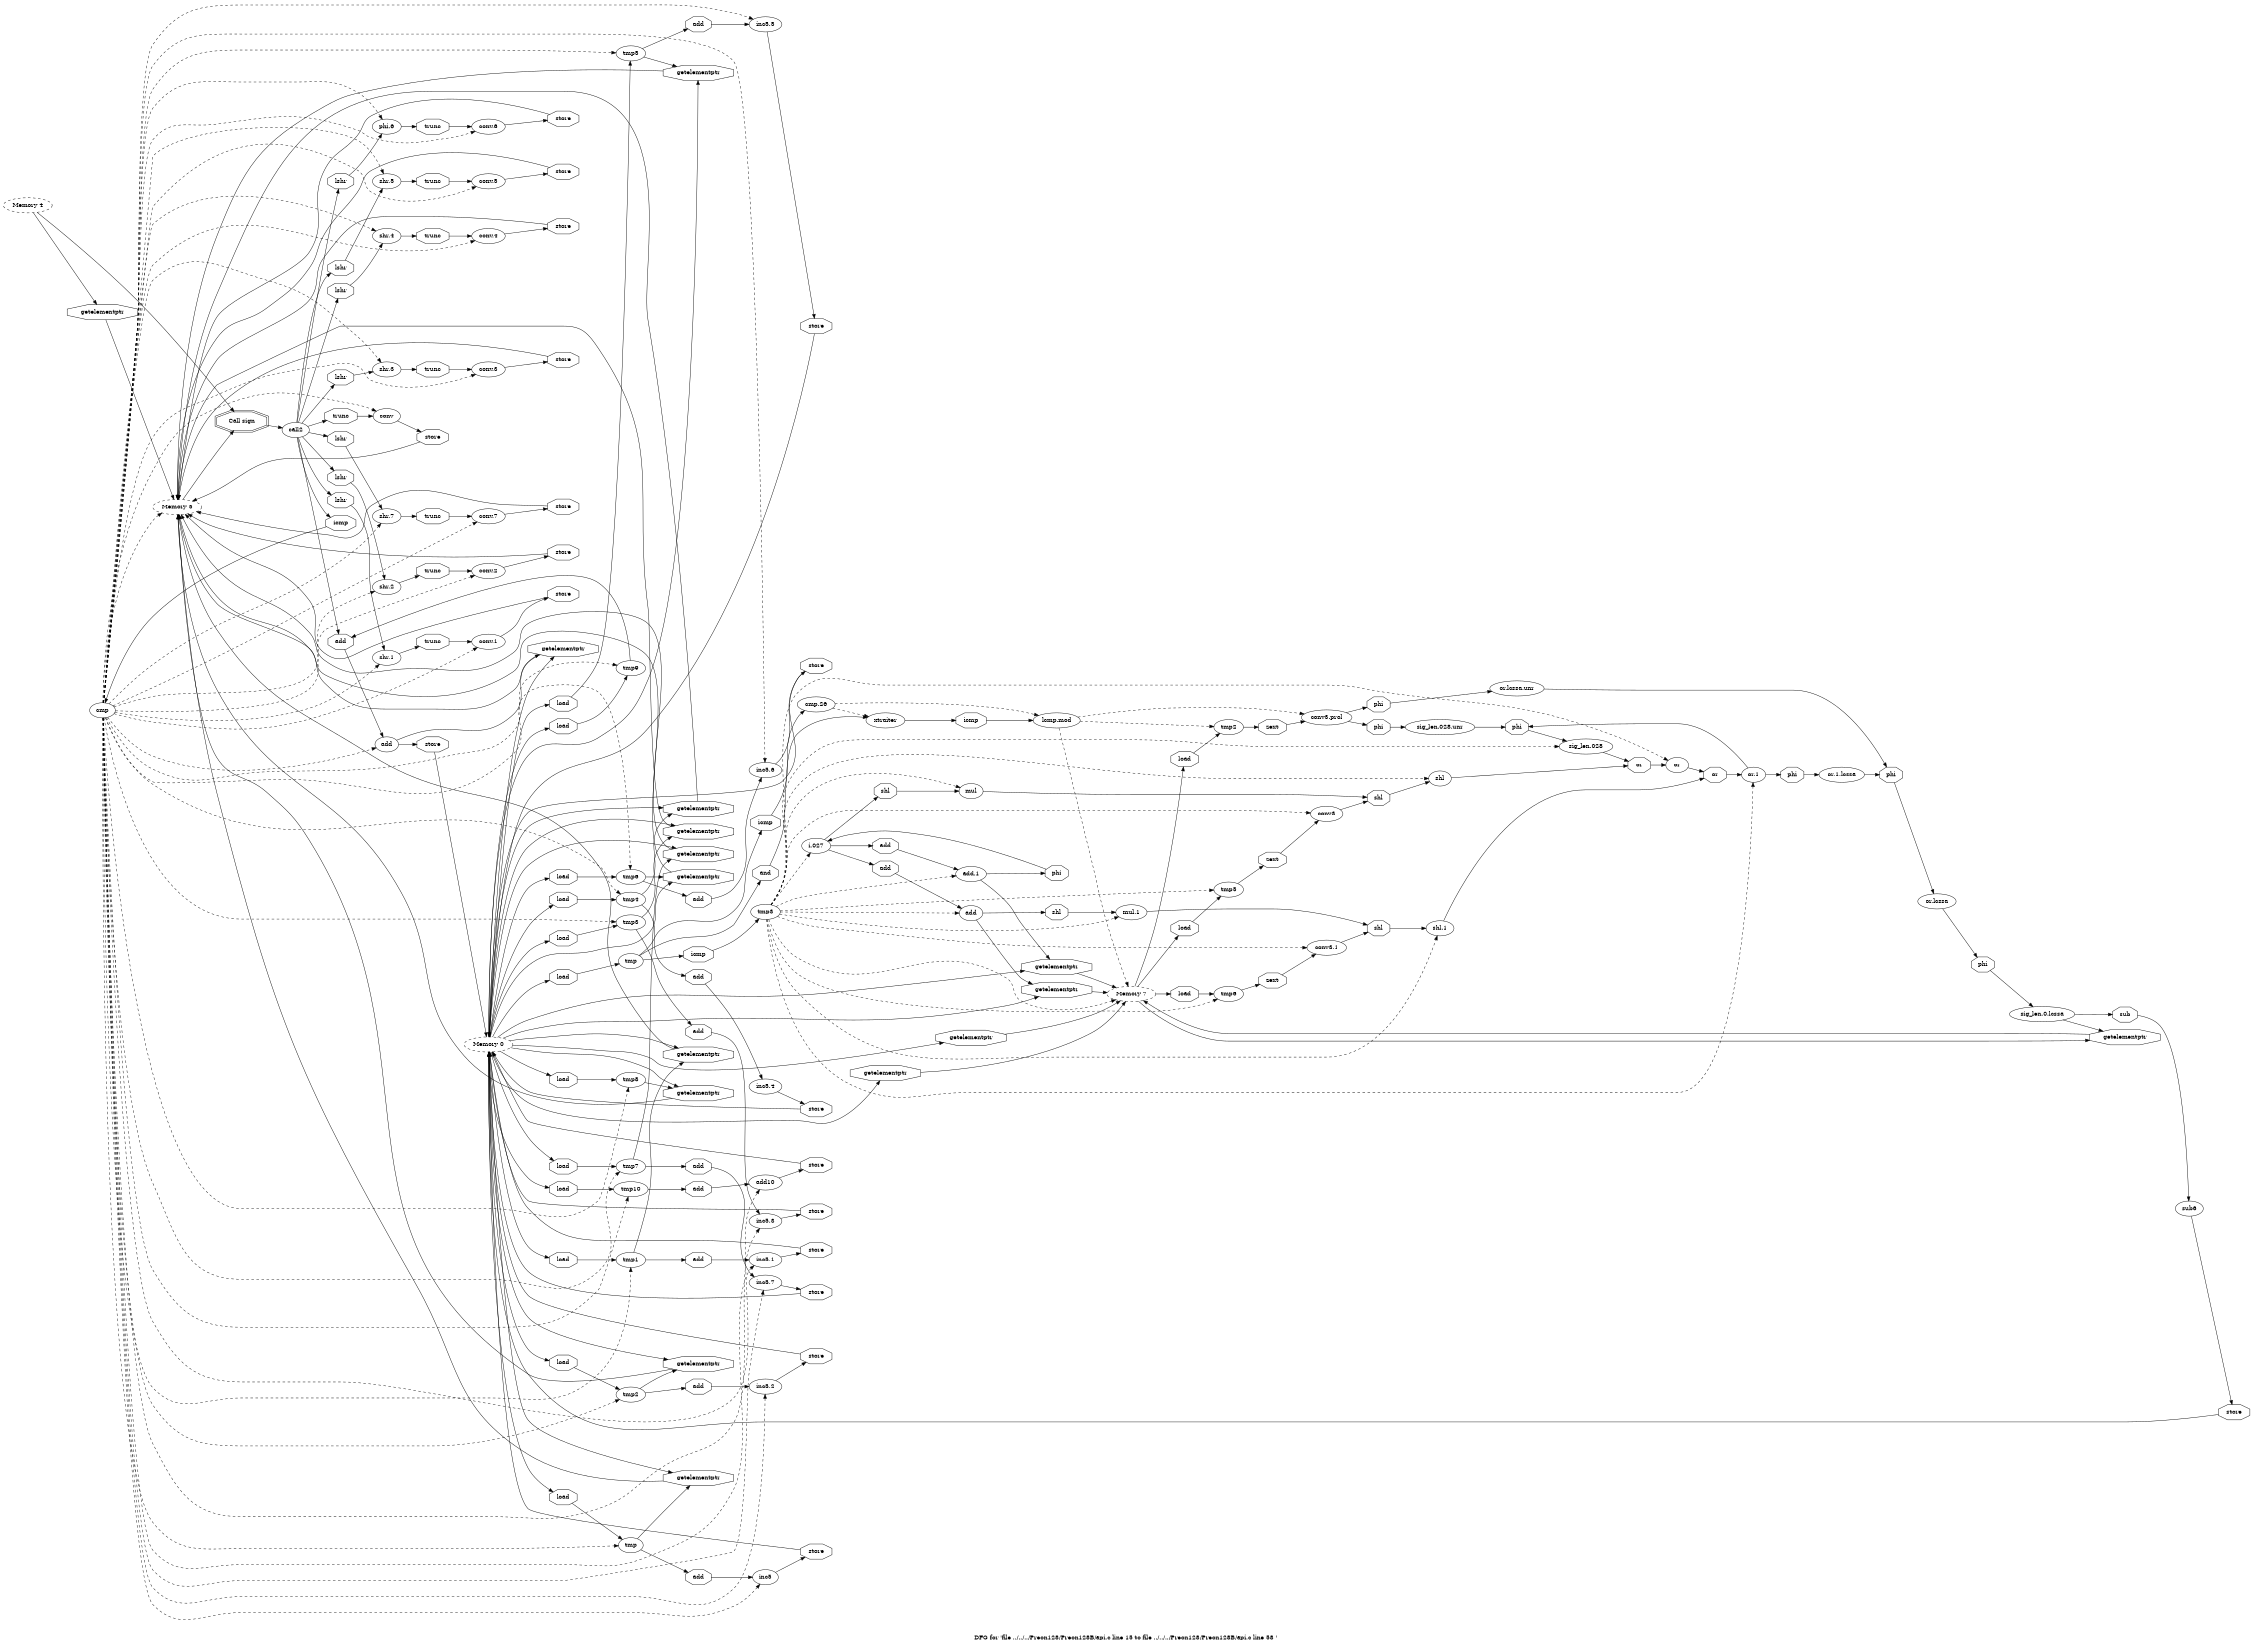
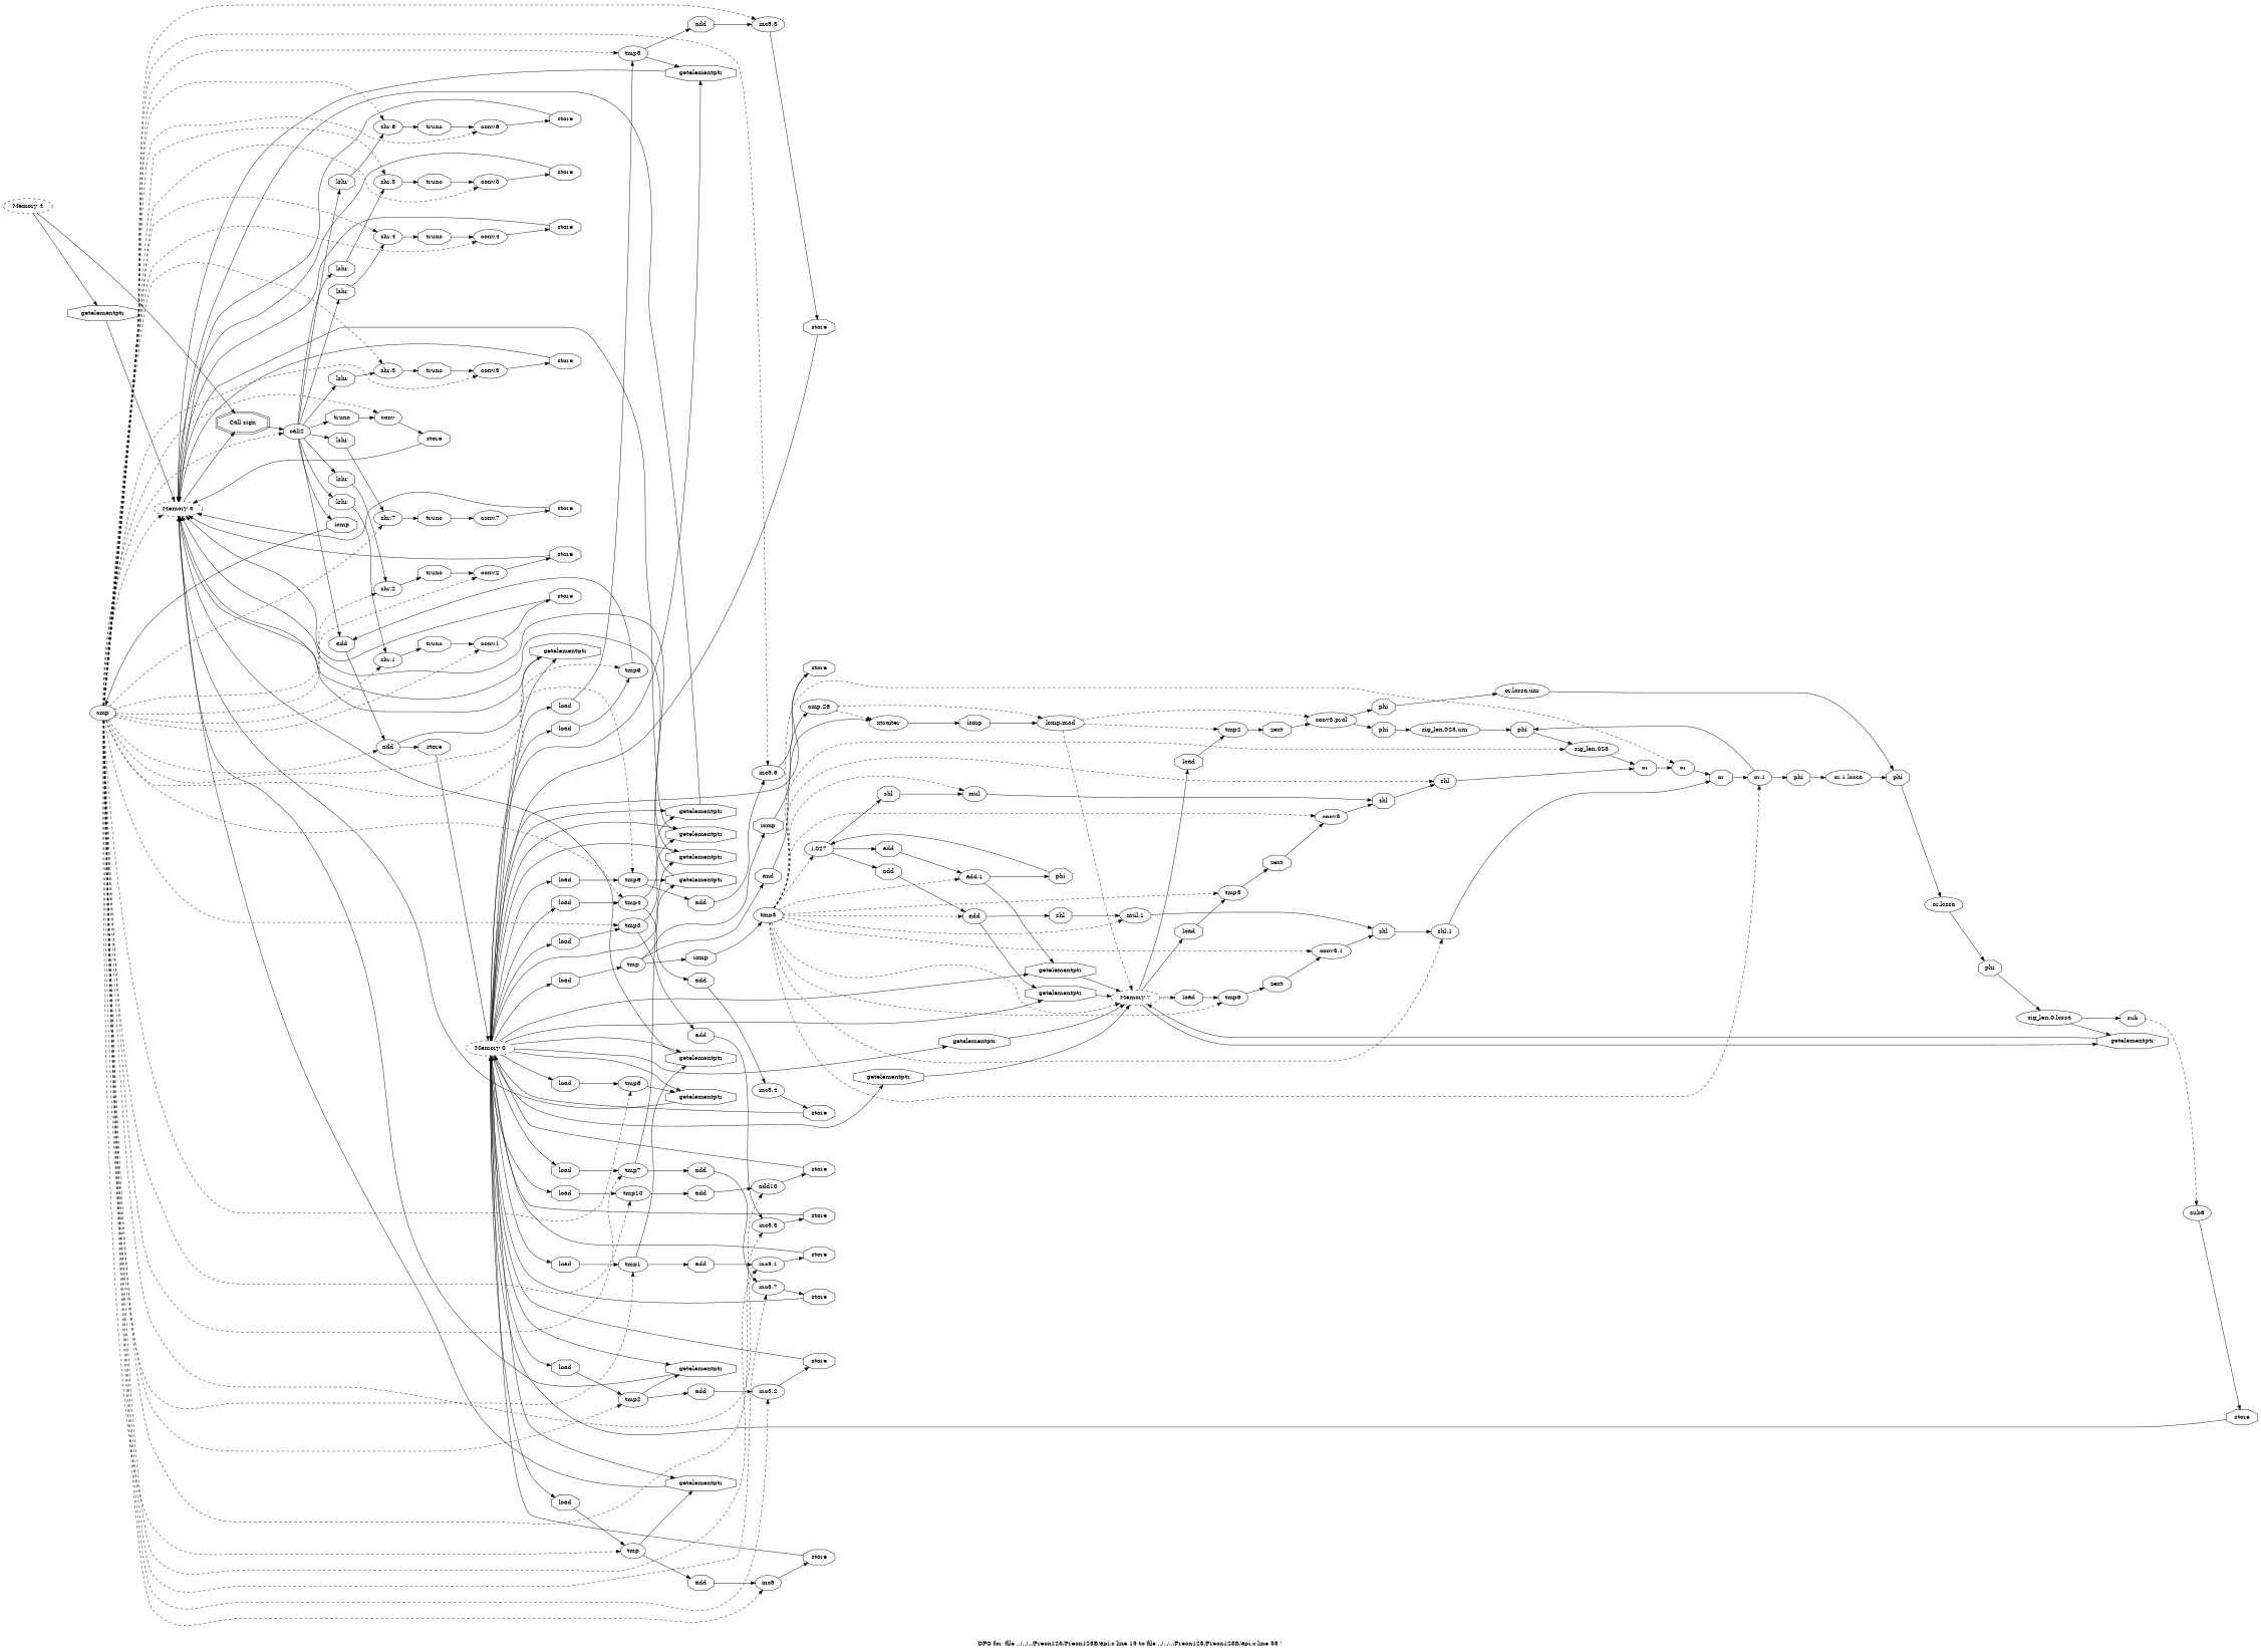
  digraph {
    label="DFG for 'file ../../../Preon128/Preon128B/api.c line 15 to file ../../../Preon128/Preon128B/api.c line 58 ' "
    rankdir=LR
    node [shape=octagon style=solid]
    n1 [label=cmp shape=ellipse]
    n2 [label="Memory 5" shape=ellipse style=dashed]
    n3 [label=add10 shape=ellipse]
    n4 [label=tmp5 shape=ellipse]
    n5 [label="shr.4" shape=ellipse]
    n6 [label="inc5.5" shape=ellipse]
    n7 [label="shr.5" shape=ellipse]
    n8 [label=tmp1 shape=ellipse]
    n9 [label=tmp8 shape=ellipse]
-   n10 [label="phi.6" shape=ellipse]
+   n10 [label="shr.6" shape=ellipse]
    n11 [label="conv.6" shape=ellipse]
    n12 [label=tmp3 shape=ellipse]
    n13 [label="conv.5" shape=ellipse]
    n14 [label=tmp6 shape=ellipse]
    n15 [label=tmp shape=ellipse]
    n16 [label="inc5.6" shape=ellipse]
    n17 [label="conv.4" shape=ellipse]
    n18 [label="conv.3" shape=ellipse]
    n19 [label="shr.7" shape=ellipse]
    n20 [label="inc5.1" shape=ellipse]
    n21 [label=tmp9 shape=ellipse]
    n22 [label="conv.2" shape=ellipse]
    n23 [label="conv.7" shape=ellipse]
    n24 [label=tmp2 shape=ellipse]
    n25 [label=tmp10 shape=ellipse]
    n26 [label="inc5.2" shape=ellipse]
    n27 [label=tmp7 shape=ellipse]
    n28 [label="inc5.3" shape=ellipse]
    n29 [label=add shape=ellipse]
    n30 [label=inc5 shape=ellipse]
    n31 [label="conv.1" shape=ellipse]
    n32 [label=tmp4 shape=ellipse]
    n33 [label="inc5.7" shape=ellipse]
    n34 [label="shr.2" shape=ellipse]
    n35 [label=conv shape=ellipse]
    n36 [label="shr.3" shape=ellipse]
    n37 [label="shr.1" shape=ellipse]
    n38 [label="Call sign" shape=doubleoctagon]
    n39 [label=store]
    n40 [label=getelementptr]
    n41 [label=add]
    n42 [label=trunc]
    n43 [label=store]
    n44 [label=trunc]
    n45 [label=getelementptr]
    n46 [label=add]
    n47 [label=getelementptr]
    n48 [label=trunc]
    n49 [label=store]
    n50 [label=getelementptr]
    n51 [label=add]
    n52 [label=store]
    n53 [label=getelementptr]
    n54 [label=add]
    n55 [label=getelementptr]
    n56 [label=add]
    n57 [label=store]
    n58 [label=store]
    n59 [label=store]
    n60 [label=trunc]
    n61 [label=store]
    n62 [label=add]
    n63 [label=store]
    n64 [label=store]
    n65 [label=getelementptr]
    n66 [label=add]
    n67 [label=add]
    n68 [label=store]
    n69 [label=getelementptr]
    n70 [label=add]
    n71 [label=store]
    n72 [label=getelementptr]
    n73 [label=store]
    n74 [label=store]
    n75 [label=store]
    n76 [label=getelementptr]
    n77 [label=add]
    n78 [label=store]
    n79 [label=trunc]
    n80 [label=store]
    n81 [label=trunc]
    n82 [label="inc5.4" shape=ellipse]
    n83 [label=store]
    n84 [label=trunc]
    n85 [label=call2 shape=ellipse]
    n86 [label="Memory 0" shape=ellipse style=dashed]
    n87 [label=lshr]
    n88 [label=trunc]
    n89 [label=lshr]
    n90 [label=lshr]
    n91 [label=lshr]
    n92 [label=lshr]
    n93 [label=lshr]
    n94 [label=icmp]
    n95 [label=lshr]
    n96 [label="Memory 4" shape=ellipse style=dashed]
    n97 [label=getelementptr]
    n98 [label=load]
    n99 [label=load]
    n100 [label=load]
    n101 [label=load]
    n102 [label=getelementptr]
    n103 [label=load]
    n104 [label=load]
    n105 [label=getelementptr]
    n106 [label=load]
    n107 [label=load]
    n108 [label=load]
    n109 [label=load]
    n110 [label=load]
    n111 [label=getelementptr]
    n112 [label=getelementptr]
    n113 [label=load]
    n114 [label="Memory 7" shape=ellipse style=dashed]
    n115 [label=tmp shape=ellipse]
    n116 [label=load]
    n117 [label=load]
    n118 [label=getelementptr]
    n119 [label=load]
    n120 [label=and]
    n121 [label=icmp]
    n122 [label=icmp]
    n123 [label="shl.1" shape=ellipse]
    n124 [label=or]
    n125 [label="or.1" shape=ellipse]
    n126 [label=phi]
    n127 [label=phi]
    n128 [label=shl]
    n129 [label="conv3.prol" shape=ellipse]
    n130 [label=phi]
    n131 [label=phi]
    n132 [label="or.lcssa.unr" shape=ellipse]
    n133 [label="sig_len.028.unr" shape=ellipse]
    n134 [label=phi]
    n135 [label=zext]
    n136 [label=shl]
    n137 [label=shl shape=ellipse]
    n138 [label=or]
    n139 [label=or shape=ellipse]
    n140 [label=conv3 shape=ellipse]
    n141 [label=zext]
    n142 [label="or.lcssa" shape=ellipse]
    n143 [label=phi]
    n144 [label=sub6 shape=ellipse]
    n145 [label=store]
    n146 [label=sub]
    n147 [label="sig_len.028" shape=ellipse]
    n148 [label="sig_len.0.lcssa" shape=ellipse]
    n149 [label=tmp2 shape=ellipse]
    n150 [label="conv3.1" shape=ellipse]
    n151 [label=zext]
    n152 [label=phi]
    n153 [label="i.027" shape=ellipse]
    n154 [label=add]
    n155 [label=shl]
    n156 [label=add]
    n157 [label="add.1" shape=ellipse]
    n158 [label=mul shape=ellipse]
    n159 [label=add shape=ellipse]
    n160 [label="mul.1" shape=ellipse]
    n161 [label=xtraiter shape=ellipse]
    n162 [label=icmp]
    n163 [label="lcmp.mod" shape=ellipse]
    n164 [label=shl]
    n165 [label=tmp5 shape=ellipse]
    n166 [label=tmp6 shape=ellipse]
    n167 [label=tmp3 shape=ellipse]
    n168 [label="or.1.lcssa" shape=ellipse]
    n169 [label="cmp.26" shape=ellipse]
    n1 -> n2 [style=dashed]
    n1 -> n3 [style=dashed]
    n1 -> n4 [style=dashed]
    n1 -> n5 [style=dashed]
    n1 -> n6 [style=dashed]
    n1 -> n7 [style=dashed]
    n1 -> n8 [style=dashed]
    n1 -> n9 [style=dashed]
    n1 -> n10 [style=dashed]
    n1 -> n11 [style=dashed]
    n1 -> n12 [style=dashed]
    n1 -> n13 [style=dashed]
    n1 -> n14 [style=dashed]
    n1 -> n15 [style=dashed]
    n1 -> n16 [style=dashed]
    n1 -> n17 [style=dashed]
    n1 -> n18 [style=dashed]
    n1 -> n19 [style=dashed]
    n1 -> n20 [style=dashed]
    n1 -> n21 [style=dashed]
    n1 -> n22 [style=dashed]
-   n1 -> n23 [style=dashed]
+   n1 -> n85 [style=dashed]
    n1 -> n24 [style=dashed]
    n1 -> n25 [style=dashed]
    n1 -> n26 [style=dashed]
    n1 -> n27 [style=dashed]
    n1 -> n28 [style=dashed]
    n1 -> n29 [style=dashed]
    n1 -> n30 [style=dashed]
    n1 -> n31 [style=dashed]
    n1 -> n32 [style=dashed]
    n1 -> n33 [style=dashed]
    n1 -> n34 [style=dashed]
    n1 -> n35 [style=dashed]
    n1 -> n36 [style=dashed]
    n1 -> n37 [style=dashed]
    n2 -> n38
    n3 -> n39
    n4 -> n40
    n4 -> n41
    n5 -> n42
    n6 -> n43
    n7 -> n44
    n8 -> n45
    n8 -> n46
    n9 -> n47
    n10 -> n48
    n11 -> n49
    n12 -> n50
    n12 -> n51
    n13 -> n52
    n14 -> n53
    n14 -> n54
    n15 -> n55
    n15 -> n56
    n16 -> n57
    n17 -> n58
    n18 -> n59
    n19 -> n60
    n20 -> n61
    n21 -> n62
    n22 -> n63
    n23 -> n64
    n24 -> n65
    n24 -> n66
    n25 -> n67
    n26 -> n68
    n27 -> n69
    n27 -> n70
    n28 -> n71
    n29 -> n72
    n29 -> n73
    n30 -> n74
    n31 -> n75
    n32 -> n76
    n32 -> n77
    n33 -> n78
    n34 -> n79
    n35 -> n80
    n36 -> n81
    n37 -> n84
    n38 -> n85
    n39 -> n86
    n40 -> n2
    n41 -> n6
    n42 -> n17
    n43 -> n86
    n44 -> n13
    n45 -> n2
    n46 -> n20
    n47 -> n2
    n48 -> n11
    n49 -> n2
    n50 -> n2
    n51 -> n28
    n52 -> n2
    n53 -> n2
    n54 -> n16
    n55 -> n2
    n56 -> n30
    n57 -> n86
    n58 -> n2
    n59 -> n2
    n60 -> n23
    n61 -> n86
    n62 -> n29
    n63 -> n2
    n64 -> n2
    n65 -> n2
    n66 -> n26
    n67 -> n3
    n68 -> n86
    n69 -> n2
    n70 -> n33
    n71 -> n86
    n72 -> n2
    n73 -> n86
    n74 -> n86
    n75 -> n2
    n76 -> n2
    n77 -> n82
    n78 -> n86
    n79 -> n22
    n80 -> n2
    n81 -> n18
    n82 -> n83
    n83 -> n86
    n84 -> n31
    n85 -> n62
    n85 -> n87
    n85 -> n88
    n85 -> n89
    n85 -> n90
    n85 -> n91
    n85 -> n92
    n85 -> n93
    n85 -> n94
    n85 -> n95
    n86 -> n40
    n86 -> n45
    n86 -> n47
    n86 -> n50
    n86 -> n53
    n86 -> n55
    n86 -> n65
    n86 -> n69
    n86 -> n72
    n86 -> n76
    n86 -> n98
    n86 -> n99
    n86 -> n100
    n86 -> n101
    n86 -> n102
    n86 -> n103
    n86 -> n104
    n86 -> n105
    n86 -> n106
    n86 -> n107
    n86 -> n108
    n86 -> n109
    n86 -> n110
    n86 -> n111
    n86 -> n112
    n86 -> n113
    n87 -> n5
    n88 -> n35
    n89 -> n10
    n90 -> n19
    n91 -> n36
    n92 -> n7
    n93 -> n37
    n94 -> n1
    n95 -> n34
    n96 -> n38
    n96 -> n97
    n97 -> n2
    n98 -> n4
    n99 -> n9
    n100 -> n8
    n101 -> n14
    n102 -> n114
    n103 -> n24
    n104 -> n21
    n105 -> n114
    n106 -> n15
    n107 -> n25
    n108 -> n12
    n109 -> n27
    n110 -> n115
    n111 -> n114
    n112 -> n114
    n113 -> n32
    n114 -> n116
    n114 -> n117
    n114 -> n118
    n114 -> n119
    n115 -> n120
    n115 -> n121
    n115 -> n122
    n116 -> n149
    n117 -> n165
    n118 -> n114
    n119 -> n166
    n120 -> n161
    n121 -> n167
    n122 -> n169
    n123 -> n124
    n124 -> n125
    n125 -> n126
    n125 -> n127
    n126 -> n147
    n127 -> n168
    n128 -> n123
    n129 -> n130
    n129 -> n131
    n130 -> n132
    n131 -> n133
    n132 -> n134
    n133 -> n126
    n134 -> n142
    n135 -> n129
    n136 -> n137
    n137 -> n138
    n138 -> n139
    n139 -> n124
    n140 -> n136
    n141 -> n140
    n142 -> n143
    n143 -> n148
    n144 -> n145
    n145 -> n86
-   n146 -> n144
+   n146 -> n144 [style=dashed]
    n147 -> n138
    n148 -> n118
    n148 -> n146
    n149 -> n135
    n150 -> n128
    n151 -> n150
    n152 -> n153
    n153 -> n154
    n153 -> n155
    n153 -> n156
    n154 -> n157
    n155 -> n158
    n156 -> n159
    n157 -> n111
    n157 -> n152
    n158 -> n136
    n159 -> n102
    n159 -> n164
    n160 -> n128
    n161 -> n162
    n162 -> n163
    n163 -> n114 [style=dashed]
    n163 -> n129 [style=dashed]
    n163 -> n149 [style=dashed]
    n164 -> n160
    n165 -> n141
    n166 -> n151
    n167 -> n114 [style=dashed]
    n167 -> n123 [style=dashed]
    n167 -> n125 [style=dashed]
    n167 -> n137 [style=dashed]
    n167 -> n139 [style=dashed]
    n167 -> n140 [style=dashed]
    n167 -> n147 [style=dashed]
    n167 -> n150 [style=dashed]
    n167 -> n153 [style=dashed]
    n167 -> n157 [style=dashed]
    n167 -> n158 [style=dashed]
    n167 -> n159 [style=dashed]
    n167 -> n160 [style=dashed]
    n167 -> n165 [style=dashed]
    n167 -> n166 [style=dashed]
    n168 -> n134
    n169 -> n161 [style=dashed]
    n169 -> n163 [style=dashed]
  }
